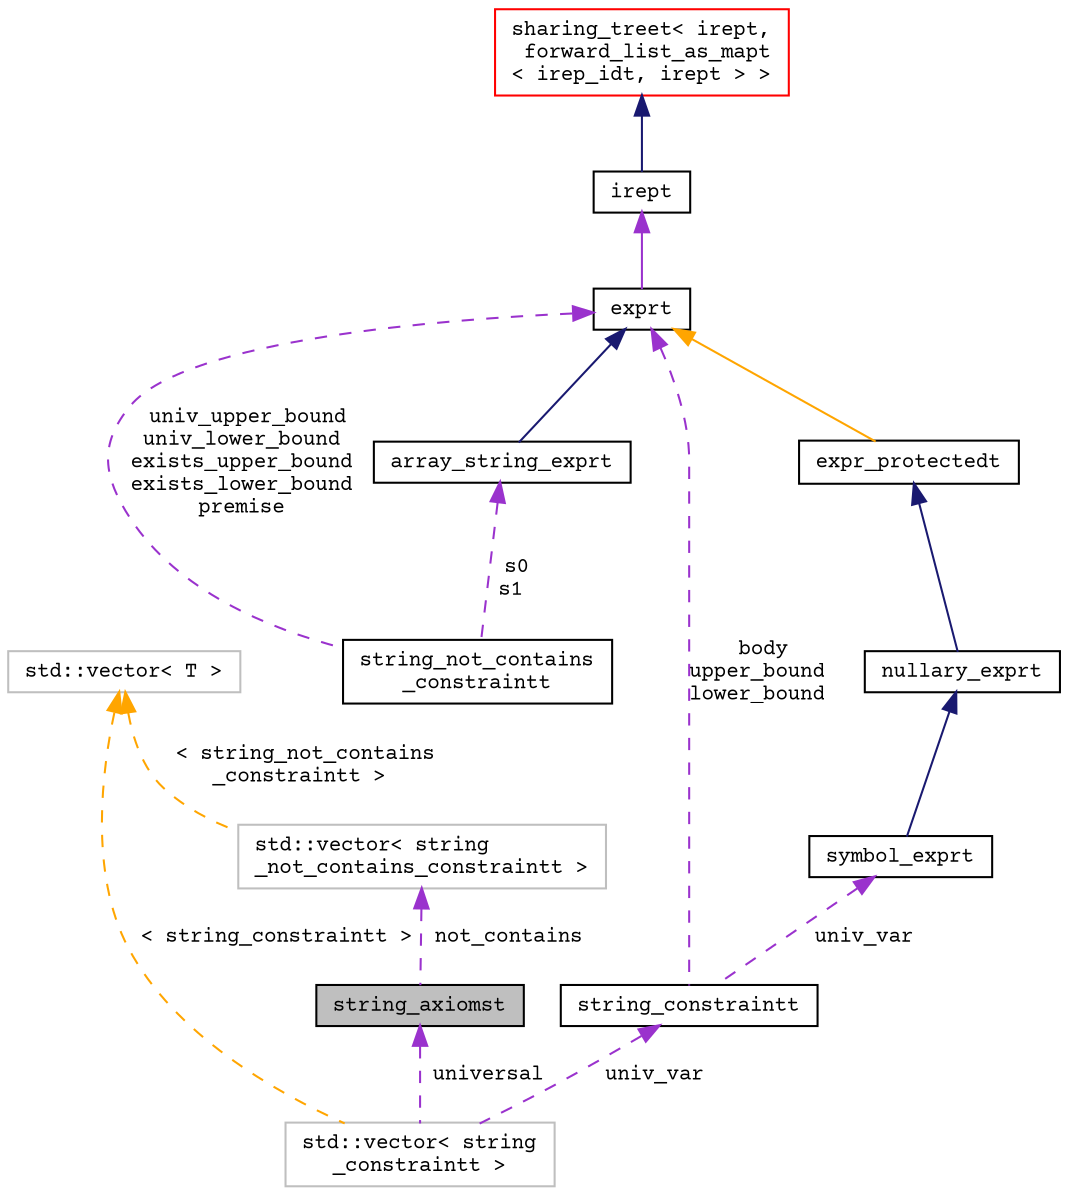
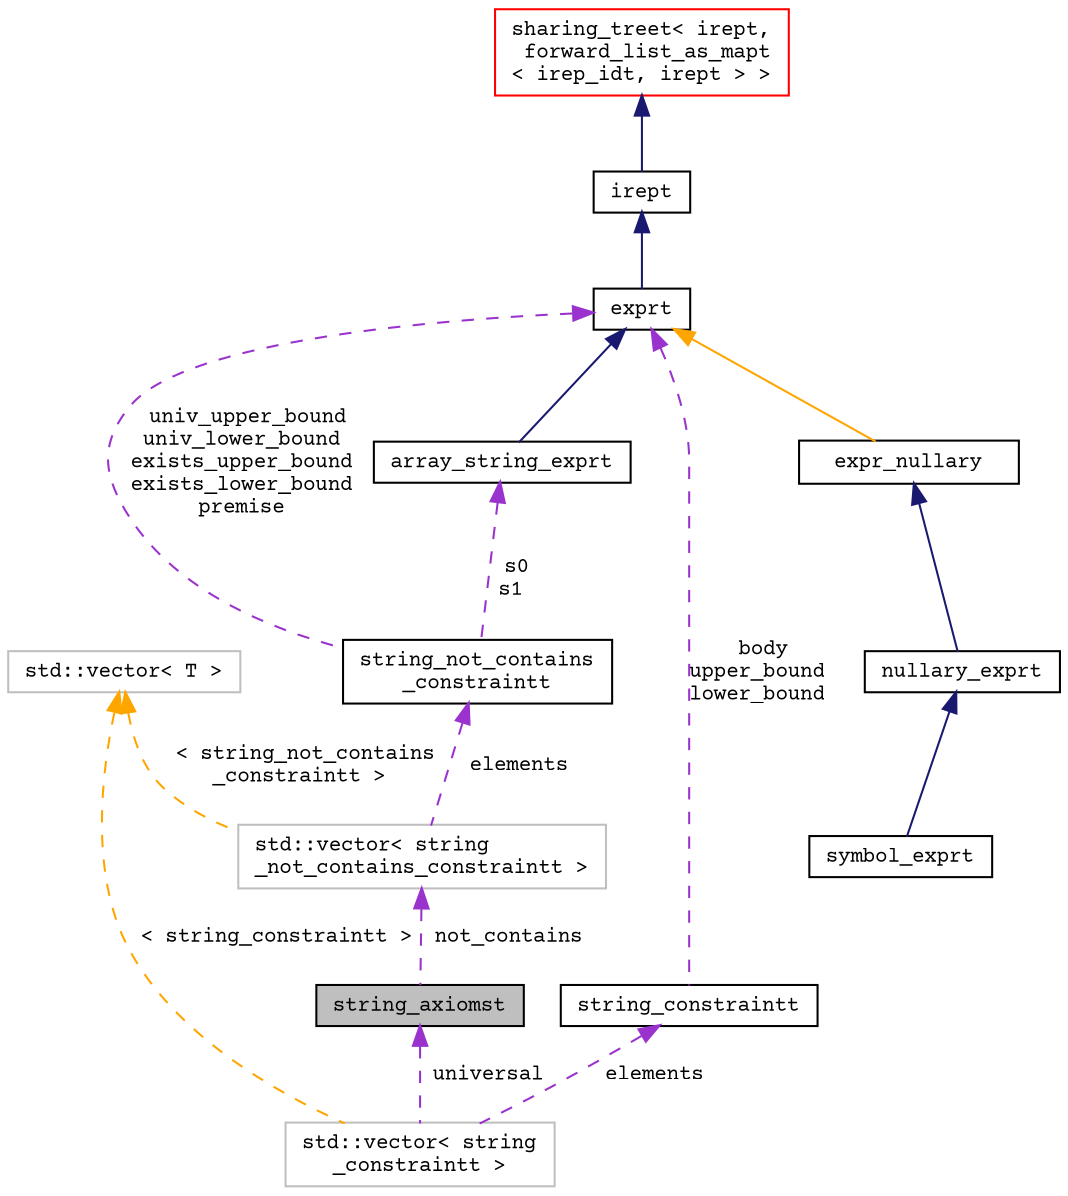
  digraph {
    fontname="Courier Prime"
    node [color=black fontname="Courier Prime" fontsize=10 shape=record]
    edge [color=darkorchid3 dir=back fontname="Courier Prime" fontsize=10 labelfontname=Helvetica labelfontsize=10 style=dashed]
    n1 [fillcolor=grey75 fontcolor=black height=0.2 label=string_axiomst style=filled width=0.4]
    n2 [color=grey75 height=0.2 label="std::vector\< string\l_constraintt \>" width=0.4]
    n3 [color=grey75 height=0.2 label="std::vector\< string\l_not_contains_constraintt \>" width=0.4]
    n4 [height=0.2 label="string_not_contains\l_constraintt" width=0.4]
    n5 [height=0.2 label=array_string_exprt width=0.4]
    n6 [height=0.2 label=exprt width=0.4]
    n7 [height=0.2 label=string_constraintt width=0.4]
-   n8 [height=0.2 label=expr_protectedt width=0.4]
+   n8 [height=0.2 label=expr_nullary width=0.4]
    n9 [height=0.2 label=nullary_exprt width=0.4]
    n10 [height=0.2 label=irept width=0.4]
    n11 [color=red height=0.2 label="sharing_treet\< irept,\l forward_list_as_mapt\l\< irep_idt, irept \> \>" width=0.4]
    n12 [color=grey75 height=0.2 label="std::vector\< T \>" width=0.4]
    n13 [height=0.2 label=symbol_exprt width=0.4]
    n1 -> n2 [label=" universal"]
    n3 -> n1 [label=" not_contains"]
+   n4 -> n3 [label=" elements"]
    n5 -> n4 [label=" s0\ns1"]
    n6 -> n4 [label=" univ_upper_bound\nuniv_lower_bound\nexists_upper_bound\nexists_lower_bound\npremise"]
    n6 -> n5 [color=midnightblue style=solid]
    n6 -> n7 [label=" body\nupper_bound\nlower_bound"]
    n6 -> n8 [color=orange style=solid]
-   n7 -> n2 [label=" univ_var"]
+   n7 -> n2 [label=" elements"]
    n8 -> n9 [color=midnightblue style=solid]
    n9 -> n13 [color=midnightblue style=solid]
-   n10 -> n6 [style=solid]
+   n10 -> n6 [color=midnightblue style=solid]
    n11 -> n10 [color=midnightblue style=solid]
    n12 -> n2 [color=orange label=" \< string_constraintt \>"]
    n12 -> n3 [color=orange label=" \< string_not_contains\l_constraintt \>"]
-   n13 -> n7 [label=" univ_var"]
  }
